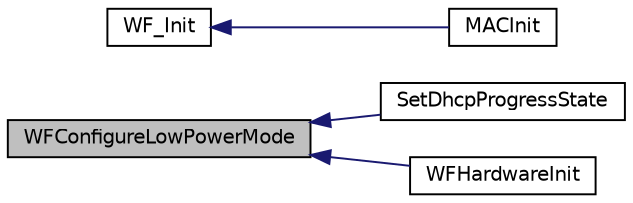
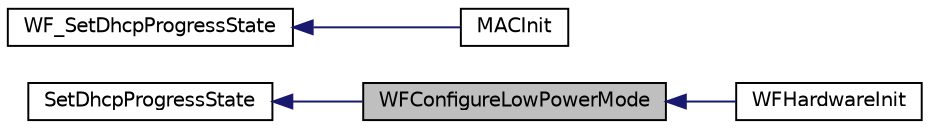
  digraph {
    rankdir=LR
    node [color=black fillcolor=white fontname=Helvetica fontsize=10 shape=record style=filled]
    edge [color=midnightblue dir=back fontname=Helvetica fontsize=10 labelfontname=Helvetica labelfontsize=10 style=solid]
    n1 [fillcolor=grey75 fontcolor=black height=0.2 label=WFConfigureLowPowerMode width=0.4]
    n2 [height=0.2 label=SetDhcpProgressState width=0.4]
    n3 [height=0.2 label=WFHardwareInit width=0.4]
-   n4 [height=0.2 label=WF_Init width=0.4]
+   n4 [height=0.2 label=WF_SetDhcpProgressState width=0.4]
    n5 [height=0.2 label=MACInit width=0.4]
-   n1 -> n2
+   n2 -> n1
    n1 -> n3
    n4 -> n5
  }
